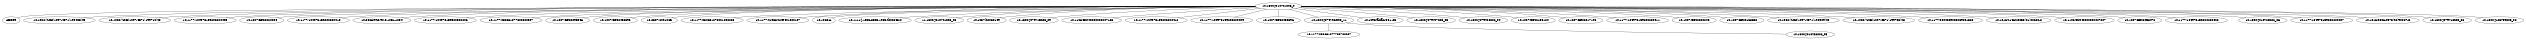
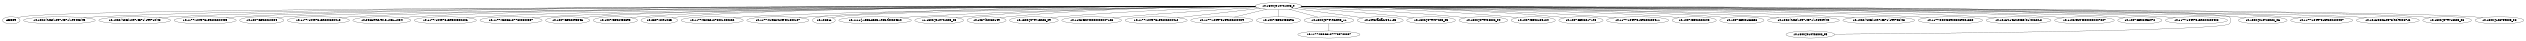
  strict graph {
    "10.1300/J010v41n03\_0"
    ABBOT
    "10.1002/(SICI)1097-4571(199403)45"
    "10.1002/(SICI)1097-4571(199710)48"
    "10.1177/104973159200200405"
    "10.1007/BF02020004"
    "10.1177/104973159200200413"
    "10.2466/PR0.90.3.1051-1054"
    "10.1177/104973159500500206"
    "10.1177/030631277800800307"
    "10.1007/BF02095346"
    "10.1007/BF02458393"
    "10.2307/2091085"
    "10.1177/030631278001000202"
    "10.1177/0193841X9401800107"
    "10.1023/A"
    "10.1111/j.1533-8525.1985.tb00243.x"
    n18 [label="11.1300/J010v41n03_03"]
    "10.1037/h0030149"
    "10.1300/J079v15n03\_09"
    "10.1108/EUM0000000007123"
    "10.1177/104973159200200412"
    "10.1177/104973159200200409"
    "10.1007/BF02458396"
    "10.1300/J079V06N03\_11"
    "10.1093/alcalc/34.1.25"
    "10.1300/J079v07n03\_05"
    "10.1300/J079v28n02\_04"
    "10.1007/BF02135124"
    "10.1007/BF02017198"
    "10.1177/104973159200200411"
    "10.1007/BF02020243"
    "10.1007/BF00138658"
    "10.1002/(SICI)1097-4571(198909)40"
    "10.1002/(SICI)1097-4571(199703)48"
    "10.1177/0004869003039001320"
    "10.1016/S1464-9055(01)00220-2"
    "10.1108/EUM0000000007207"
    "10.1007/BF02458472"
    "10.1177/104973159200200408"
    "10.1300/J010v28n02\_05"
    "10.1300/J010v28n02\_06"
    "10.1177/104973159200200407"
    "10.1016/0306-4573(92)90087-G"
    "10.1300/J079v18n03\_08"
    "10.1300/J123v39n03\_08"
    "10.1177/030631277700700207"
    "10.1300/J010v41n03\_0" -- ABBOT
    "10.1300/J010v41n03\_0" -- "10.1002/(SICI)1097-4571(199403)45"
    "10.1300/J010v41n03\_0" -- "10.1002/(SICI)1097-4571(199710)48"
    "10.1300/J010v41n03\_0" -- "10.1177/104973159200200405"
    "10.1300/J010v41n03\_0" -- "10.1007/BF02020004"
    "10.1300/J010v41n03\_0" -- "10.1177/104973159200200413"
    "10.1300/J010v41n03\_0" -- "10.2466/PR0.90.3.1051-1054"
    "10.1300/J010v41n03\_0" -- "10.1177/104973159500500206"
    "10.1300/J010v41n03\_0" -- "10.1177/030631277800800307"
    "10.1300/J010v41n03\_0" -- "10.1007/BF02095346"
    "10.1300/J010v41n03\_0" -- "10.1007/BF02458393"
    "10.1300/J010v41n03\_0" -- "10.2307/2091085"
    "10.1300/J010v41n03\_0" -- "10.1177/030631278001000202"
    "10.1300/J010v41n03\_0" -- "10.1177/0193841X9401800107"
    "10.1300/J010v41n03\_0" -- "10.1023/A"
    "10.1300/J010v41n03\_0" -- "10.1111/j.1533-8525.1985.tb00243.x"
    "10.1300/J010v41n03\_0" -- n18
    "10.1300/J010v41n03\_0" -- "10.1037/h0030149"
    "10.1300/J010v41n03\_0" -- "10.1300/J079v15n03\_09"
    "10.1300/J010v41n03\_0" -- "10.1108/EUM0000000007123"
    "10.1300/J010v41n03\_0" -- "10.1177/104973159200200412"
    "10.1300/J010v41n03\_0" -- "10.1177/104973159200200409"
    "10.1300/J010v41n03\_0" -- "10.1007/BF02458396"
    "10.1300/J010v41n03\_0" -- "10.1300/J079V06N03\_11"
    "10.1300/J010v41n03\_0" -- "10.1093/alcalc/34.1.25"
    "10.1300/J010v41n03\_0" -- "10.1300/J079v07n03\_05"
    "10.1300/J010v41n03\_0" -- "10.1300/J079v28n02\_04"
    "10.1300/J010v41n03\_0" -- "10.1007/BF02135124"
    "10.1300/J010v41n03\_0" -- "10.1007/BF02017198"
    "10.1300/J010v41n03\_0" -- "10.1177/104973159200200411"
    "10.1300/J010v41n03\_0" -- "10.1007/BF02020243"
    "10.1300/J010v41n03\_0" -- "10.1007/BF00138658"
    "10.1300/J010v41n03\_0" -- "10.1002/(SICI)1097-4571(198909)40"
    "10.1300/J010v41n03\_0" -- "10.1002/(SICI)1097-4571(199703)48"
    "10.1300/J010v41n03\_0" -- "10.1177/0004869003039001320"
    "10.1300/J010v41n03\_0" -- "10.1016/S1464-9055(01)00220-2"
    "10.1300/J010v41n03\_0" -- "10.1108/EUM0000000007207"
    "10.1300/J010v41n03\_0" -- "10.1007/BF02458472"
    "10.1300/J010v41n03\_0" -- "10.1177/104973159200200408"
-   "10.1300/J079V06N03\_11" -- "10.1300/J010v28n02\_05"
+   "10.1300/J010v41n03\_0" -- "10.1300/J010v28n02\_05"
    "10.1300/J010v41n03\_0" -- "10.1300/J010v28n02\_06"
    "10.1300/J010v41n03\_0" -- "10.1177/104973159200200407"
    "10.1300/J010v41n03\_0" -- "10.1016/0306-4573(92)90087-G"
    "10.1300/J010v41n03\_0" -- "10.1300/J079v18n03\_08"
    "10.1300/J010v41n03\_0" -- "10.1300/J123v39n03\_08"
    "10.1300/J079V06N03\_11" -- "10.1177/030631277700700207"
  }
